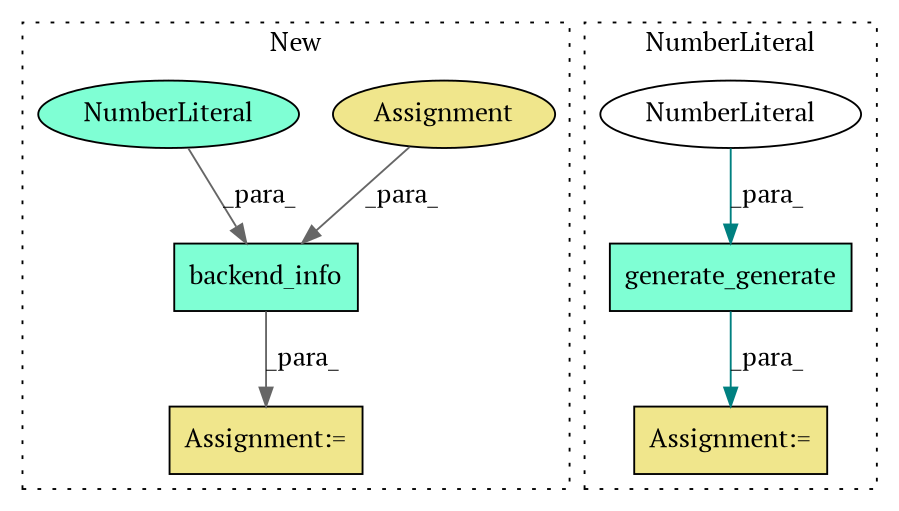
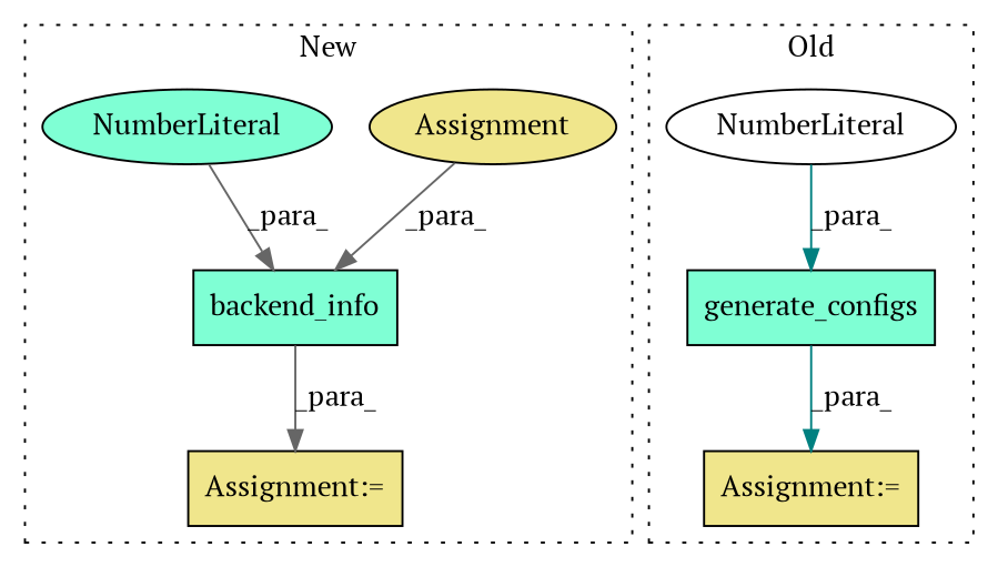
  digraph {
    fontname="PT Serif"
    node [a=32 fillcolor=aquamarine fontname="PT Serif" l=2 shape=box style=filled]
    edge [color=gray40 fontname="PT Serif"]
    n1 [l="13,1" label=backend_info s="25907,25926"]
    n2 [a=7 fillcolor=khaki l=1 label="Assignment:=" s=25906]
    n3 [a=45 fillcolor=khaki l=3 label=Assignment s=25923 shape=ellipse]
    n4 [a=34 label=NumberLiteral s=25920 shape=ellipse]
-   n5 [l="17,1" label=generate_generate s="24558,24577"]
+   n5 [l="17,1" label=generate_configs s="24558,24577"]
    n6 [a=7 fillcolor=khaki label="Assignment:=" s=24556]
    n7 [a=34 fillcolor=white label=NumberLiteral s=24575 shape=ellipse]
    subgraph cluster_1 {
      label=New
      style=dotted
      n1
      n2
      n3
      n4
    }
    subgraph cluster_2 {
-     label=NumberLiteral
+     label=Old
      style=dotted
      n5
      n6
      n7
    }
    n1 -> n2 [label=_para_]
    n3 -> n1 [label=_para_]
    n4 -> n1 [label=_para_]
    n5 -> n6 [color=teal label=_para_]
    n7 -> n5 [color=teal label=_para_]
  }
